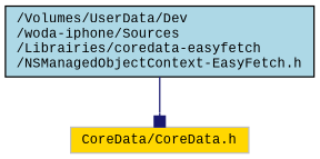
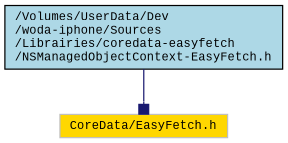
  digraph {
    fontname="Liberation Mono"
    node [fontname="Liberation Mono" fontsize=10 shape=record style=filled]
    n1 [color=black fillcolor=lightblue fontcolor=black height=0.2 label="/Volumes/UserData/Dev\l/woda-iphone/Sources\l/Librairies/coredata-easyfetch\l/NSManagedObjectContext-EasyFetch.h" width=0.4]
-   n2 [color=grey75 fillcolor=gold height=0.2 label="CoreData/CoreData.h" width=0.4]
+   n2 [color=grey75 fillcolor=gold height=0.2 label="CoreData/EasyFetch.h" width=0.4]
    n1 -> n2 [color=midnightblue fontname="Liberation Mono" fontsize=10 labelfontname=Helvetica labelfontsize=10 style=solid arrowhead=box]
  }
